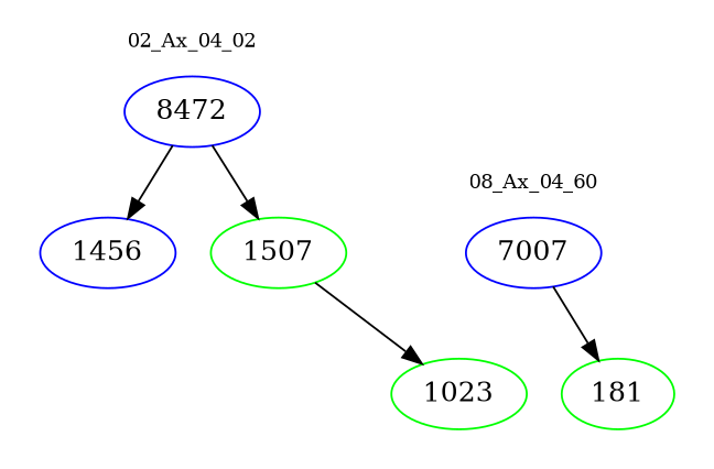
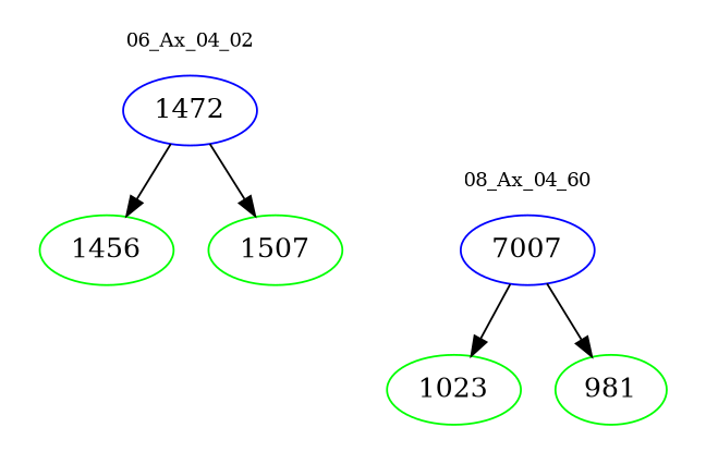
  digraph {
    node [color=green]
    edge [color=black]
-   n1 [color=blue label=8472]
-   n2 [color=blue label=1456]
+   n1 [color=blue label=1472]
+   n2 [label=1456]
    n3 [label=1507]
    n4 [color=blue label=7007]
-   n5 [label=181]
+   n5 [label=981]
    n6 [label=1023]
    subgraph cluster_1 {
      color=white
      fontsize=10
-     label="02_Ax_04_02"
+     label="06_Ax_04_02"
      n1
      n2
      n3
    }
    subgraph cluster_2 {
      color=white
      fontsize=10
      label="08_Ax_04_60"
      n4
      n5
      n6
    }
    n1 -> n2
    n1 -> n3
    n4 -> n5
-   n3 -> n6
+   n4 -> n6
  }
